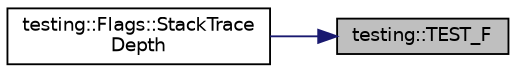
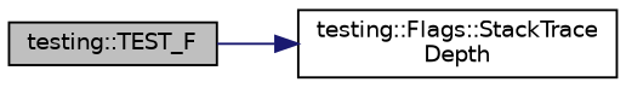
  digraph {
    rankdir=LR
    node [color=black fontname=Helvetica fontsize=10 shape=record style=filled]
    n1 [fillcolor=grey75 fontcolor=black height=0.2 label="testing::TEST_F" width=0.4]
    n2 [fillcolor=white height=0.2 label="testing::Flags::StackTrace\lDepth" width=0.4]
-   n2 -> n1 [color=midnightblue fontname=Helvetica fontsize=10 labelfontname=Helvetica labelfontsize=10 style=solid]
+   n1 -> n2 [color=midnightblue fontname=Helvetica fontsize=10 labelfontname=Helvetica labelfontsize=10 style=solid]
  }
